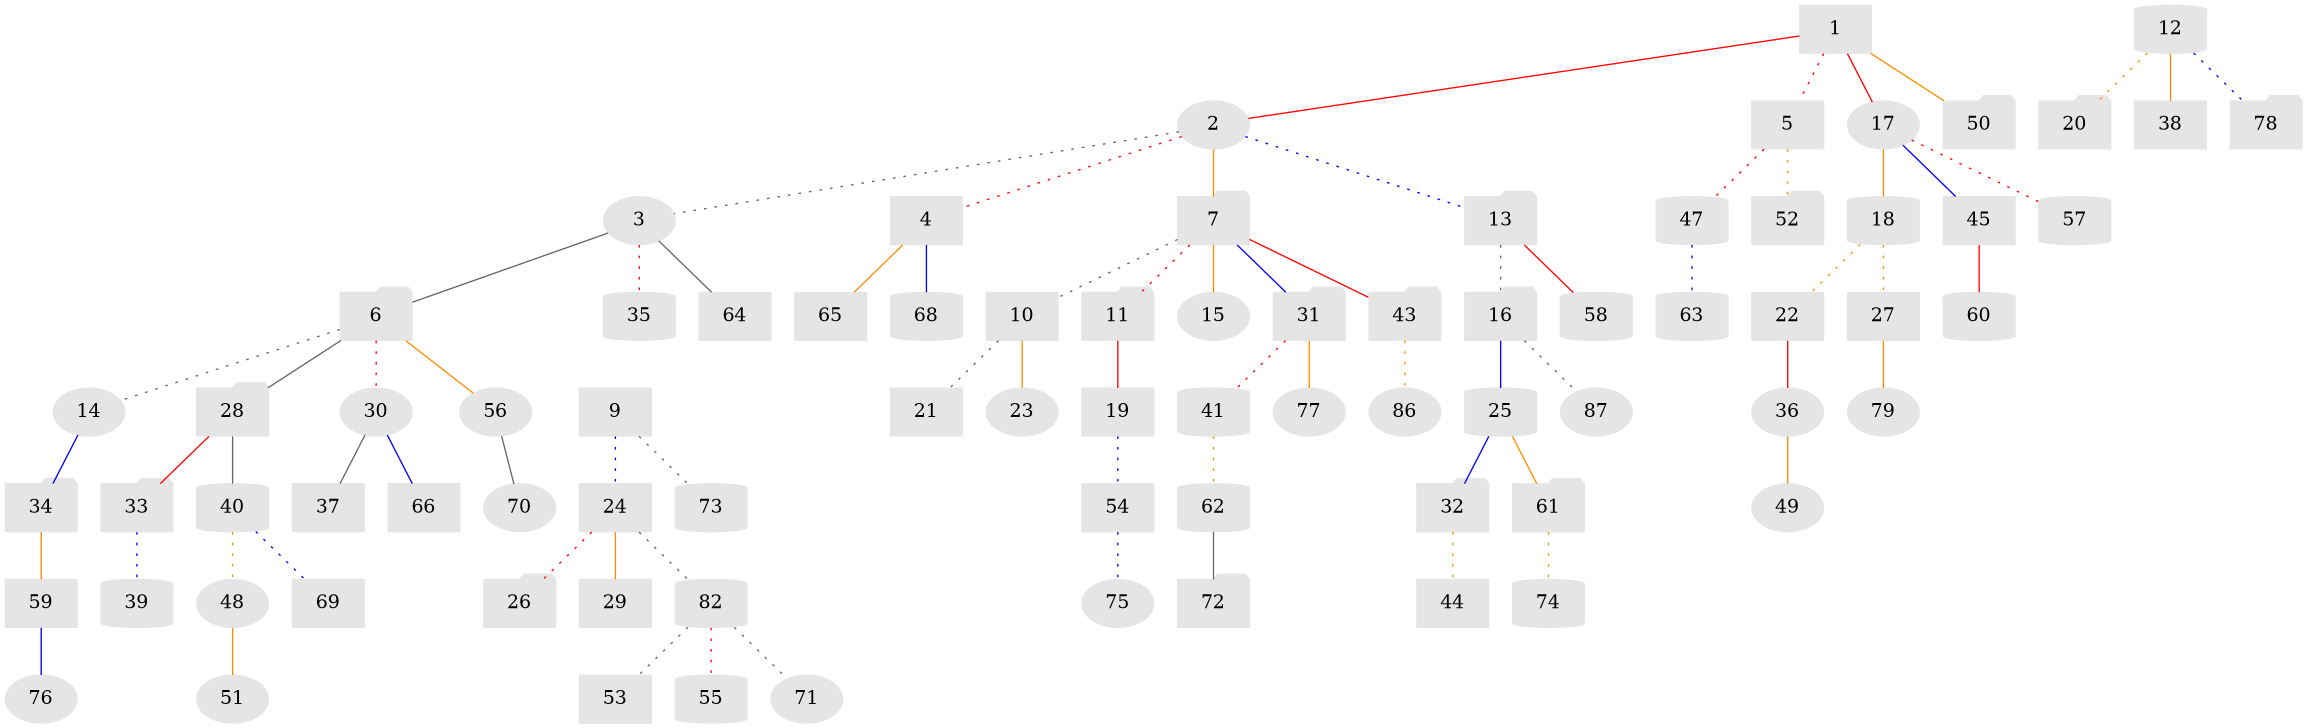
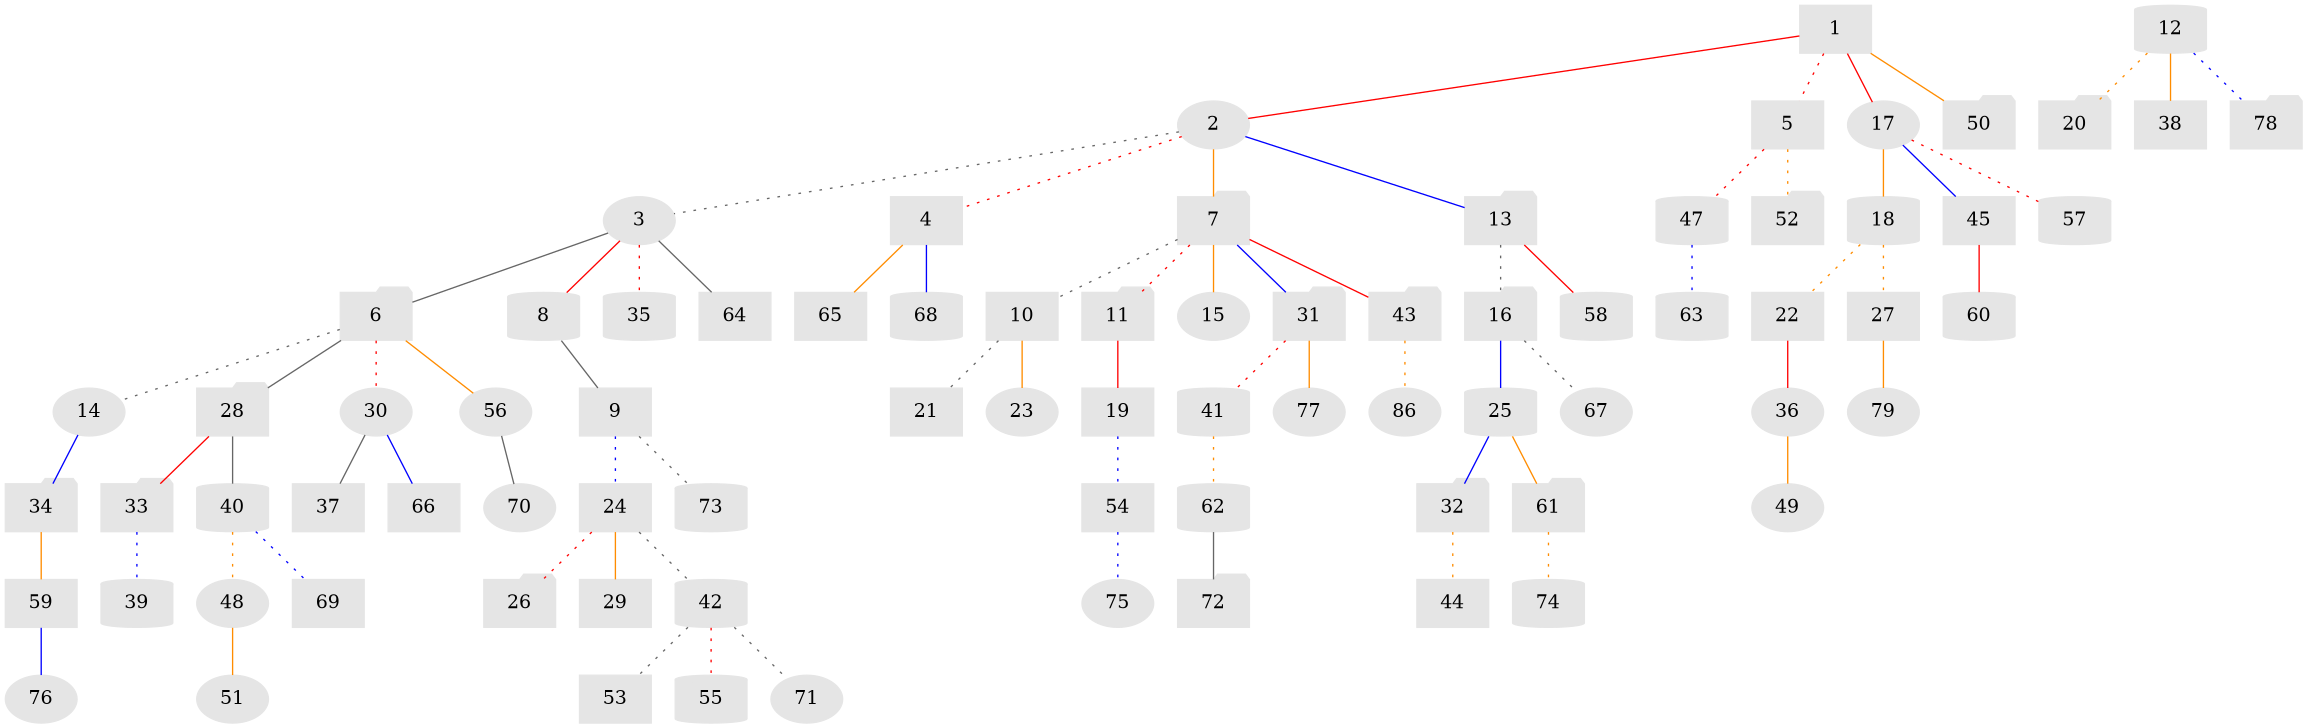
  graph {
    node [color=gray90 shape=box style=filled]
    edge [color=darkorange style=solid]
    2 [shape=ellipse]
    1
    5
    17 [shape=ellipse]
    50 [shape=folder]
    3 [shape=ellipse]
    4
    7 [shape=folder]
    13 [shape=folder]
    47 [shape=cylinder]
    52 [shape=folder]
    18 [shape=cylinder]
    45
    57 [shape=cylinder]
    6 [shape=folder]
+   8 [shape=cylinder]
    35 [shape=cylinder]
    64
    65
    68 [shape=cylinder]
    10
    11 [shape=folder]
    15 [shape=ellipse]
    31 [shape=folder]
    43 [shape=folder]
    16 [shape=folder]
    58 [shape=cylinder]
    14 [shape=ellipse]
    28 [shape=folder]
    30 [shape=ellipse]
    56 [shape=ellipse]
    9
    63 [shape=cylinder]
    34 [shape=folder]
    33 [shape=folder]
    40 [shape=cylinder]
    37
    66
    70 [shape=ellipse]
    21
    23 [shape=ellipse]
    19
    41 [shape=cylinder]
    77 [shape=ellipse]
    n45 [label=86 shape=ellipse]
    24
    73 [shape=cylinder]
    12 [shape=cylinder]
    20 [shape=folder]
    38
    78 [shape=folder]
    26 [shape=folder]
    29
-   42 [shape=cylinder label=82]
+   42 [shape=cylinder]
    54
    25 [shape=cylinder]
-   67 [shape=ellipse label=87]
+   67 [shape=ellipse]
    59
    32 [shape=folder]
    61 [shape=folder]
    22
    27
    60 [shape=cylinder]
    36 [shape=ellipse]
    79 [shape=ellipse]
    75 [shape=ellipse]
    49 [shape=ellipse]
    53
    55 [shape=cylinder]
    71 [shape=ellipse]
    44
    74 [shape=cylinder]
    39 [shape=cylinder]
    48 [shape=ellipse]
    69
    62 [shape=cylinder]
    76 [shape=ellipse]
    51 [shape=ellipse]
    72 [shape=folder]
    2 -- 3 [color=gray40 style=dotted]
    2 -- 4 [color=red style=dotted]
    2 -- 7
-   2 -- 13 [color=blue style=dotted]
+   2 -- 13 [color=blue]
    1 -- 2 [color=red]
    1 -- 5 [color=red style=dotted]
    1 -- 17 [color=red]
    1 -- 50
    5 -- 47 [color=red style=dotted]
    5 -- 52 [style=dotted]
    17 -- 18
    17 -- 45 [color=blue]
    17 -- 57 [color=red style=dotted]
    3 -- 6 [color=gray40]
+   3 -- 8 [color=red]
    3 -- 35 [color=red style=dotted]
    3 -- 64 [color=gray40]
    4 -- 65
    4 -- 68 [color=blue]
    7 -- 10 [color=gray40 style=dotted]
    7 -- 11 [color=red style=dotted]
    7 -- 15
    7 -- 31 [color=blue]
    7 -- 43 [color=red]
    13 -- 16 [color=gray40 style=dotted]
    13 -- 58 [color=red]
    47 -- 63 [color=blue style=dotted]
    18 -- 22 [style=dotted]
    18 -- 27 [style=dotted]
    45 -- 60 [color=red]
    6 -- 14 [color=gray40 style=dotted]
    6 -- 28 [color=gray40]
    6 -- 30 [color=red style=dotted]
    6 -- 56
+   8 -- 9 [color=gray40]
    10 -- 21 [color=gray40 style=dotted]
    10 -- 23
    11 -- 19 [color=red]
    31 -- 41 [color=red style=dotted]
    31 -- 77
    43 -- n45 [style=dotted]
    16 -- 25 [color=blue]
    16 -- 67 [color=gray40 style=dotted]
    14 -- 34 [color=blue]
    28 -- 33 [color=red]
    28 -- 40 [color=gray40]
    30 -- 37 [color=gray40]
    30 -- 66 [color=blue]
    56 -- 70 [color=gray40]
    9 -- 24 [color=blue style=dotted]
    9 -- 73 [color=gray40 style=dotted]
    34 -- 59
    33 -- 39 [color=blue style=dotted]
    40 -- 48 [style=dotted]
    40 -- 69 [color=blue style=dotted]
    19 -- 54 [color=blue style=dotted]
    41 -- 62 [style=dotted]
    24 -- 26 [color=red style=dotted]
    24 -- 29
    24 -- 42 [color=gray40 style=dotted]
    12 -- 20 [style=dotted]
    12 -- 38
    12 -- 78 [color=blue style=dotted]
    42 -- 53 [color=gray40 style=dotted]
    42 -- 55 [color=red style=dotted]
    42 -- 71 [color=gray40 style=dotted]
    54 -- 75 [color=blue style=dotted]
    25 -- 32 [color=blue]
    25 -- 61
    59 -- 76 [color=blue]
    32 -- 44 [style=dotted]
    61 -- 74 [style=dotted]
    22 -- 36 [color=red]
    27 -- 79
    36 -- 49
    48 -- 51
    62 -- 72 [color=gray40]
  }
